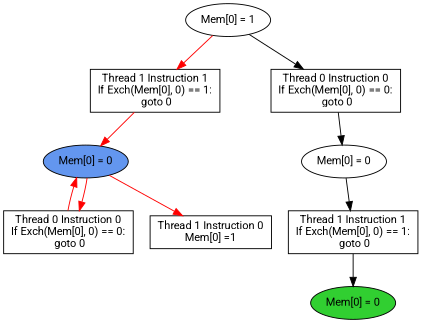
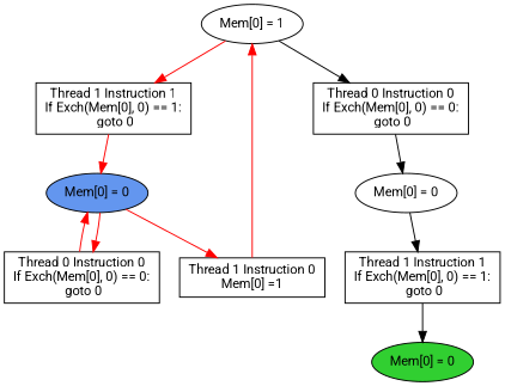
  digraph {
    fontsize=12
    rankdir=TB
    fontname=Roboto
    node [fillcolor="#ffffff" fontcolor="#000000" fontsize=12 shape=box style="filled, solid" fontname=Roboto]
    edge [color="#ff0000" dir=forward fontcolor="#ffffff" fontsize=12 style=solid uuid="<A3, START$0>" weight=1 fontname=Roboto]
    n1 [label="Thread 1 Instruction 1\nIf Exch(Mem[0], 0) == 1:\n goto 0" uuid=A0]
    n2 [fillcolor="#31cf31" label="Mem[0] = 0" shape=ellipse uuid="END$0"]
    n3 [label="Thread 1 Instruction 1\nIf Exch(Mem[0], 0) == 1:\n goto 0" uuid=A1]
    n4 [fillcolor="#6396ef" label="Mem[0] = 0" shape=ellipse uuid="START$0"]
    n5 [label="Thread 0 Instruction 0\nIf Exch(Mem[0], 0) == 0:\n goto 0" uuid=A3]
    n6 [label="Thread 1 Instruction 0\nMem[0] =1" uuid=A4]
    n7 [label="Thread 0 Instruction 0\nIf Exch(Mem[0], 0) == 0:\n goto 0" uuid=A2]
    n8 [label="Mem[0] = 0" shape=ellipse uuid=S1]
    n9 [label="Mem[0] = 1" shape=ellipse uuid=S0]
    n1 -> n2 [color="#000000" uuid="<A0, END$0>"]
    n3 -> n4 [uuid="<A1, START$0>"]
    n4 -> n5 [dir=back]
    n4 -> n5
    n4 -> n6 [uuid="<A4, START$0>"]
    n7 -> n8 [color="#000000" uuid="<A2, S1>"]
    n8 -> n1 [color="#000000" uuid="<A0, S1>"]
    n9 -> n3 [uuid="<A1, S0>"]
+   n9 -> n6 [dir=back uuid="<A4, S0>"]
    n9 -> n7 [color="#000000" uuid="<A2, S0>"]
  }
